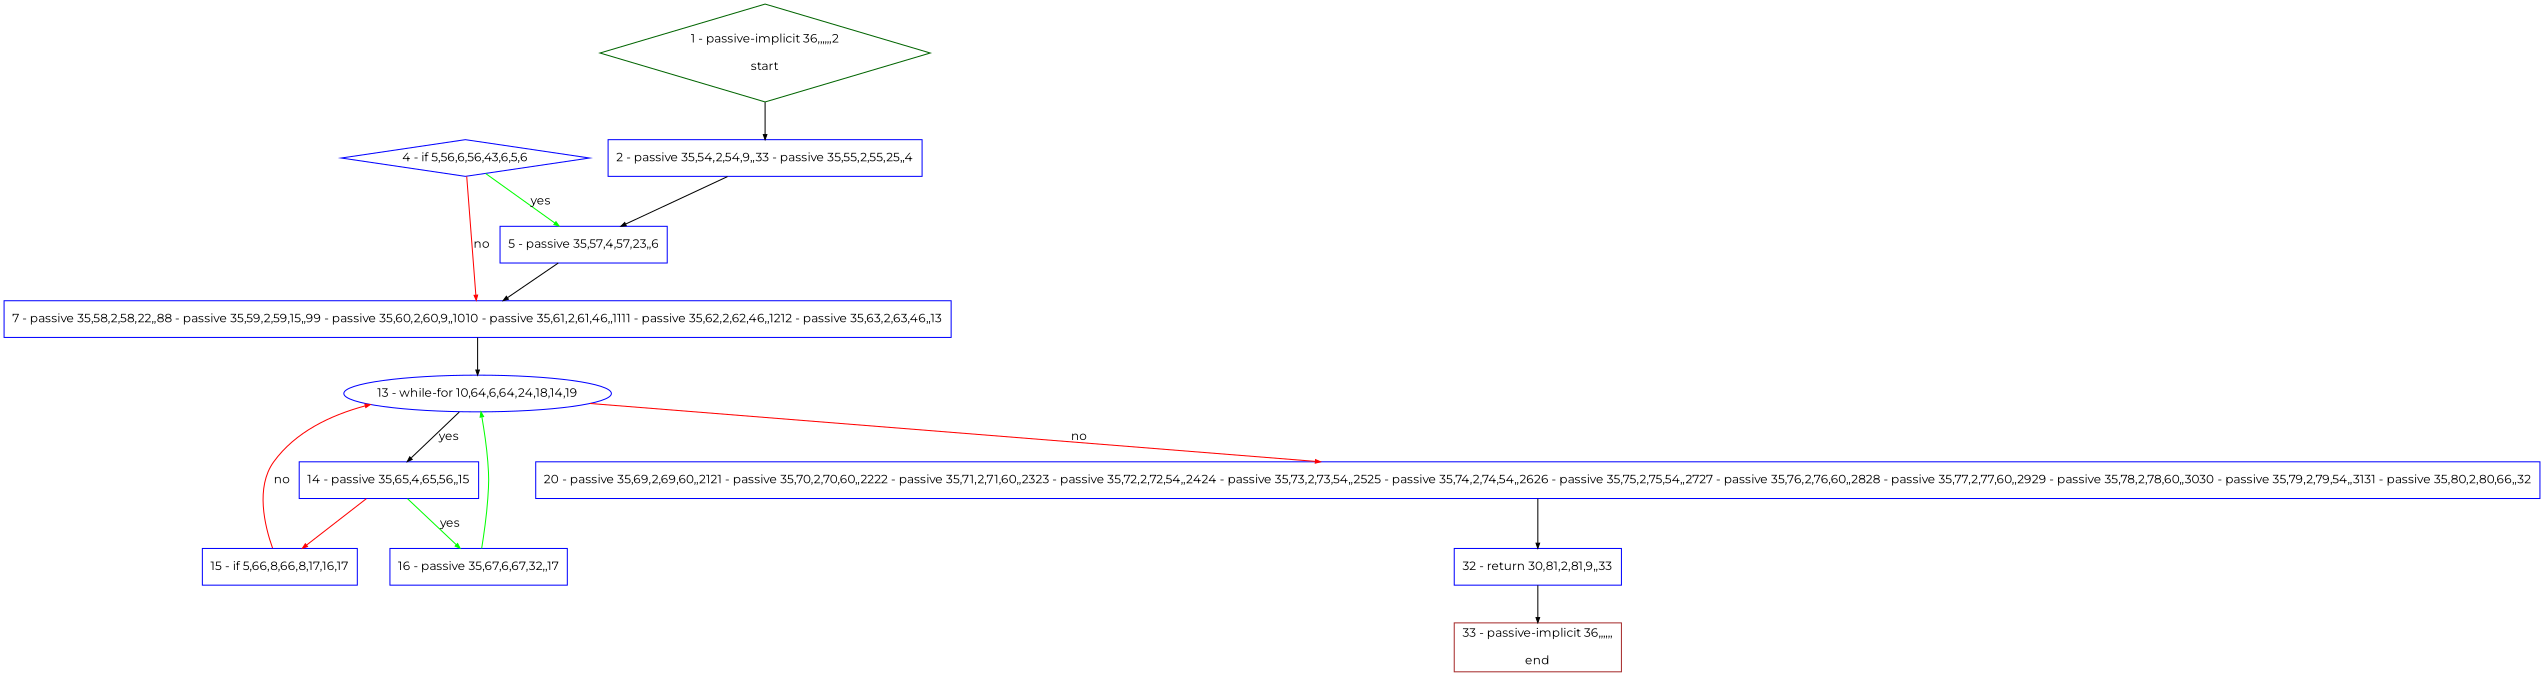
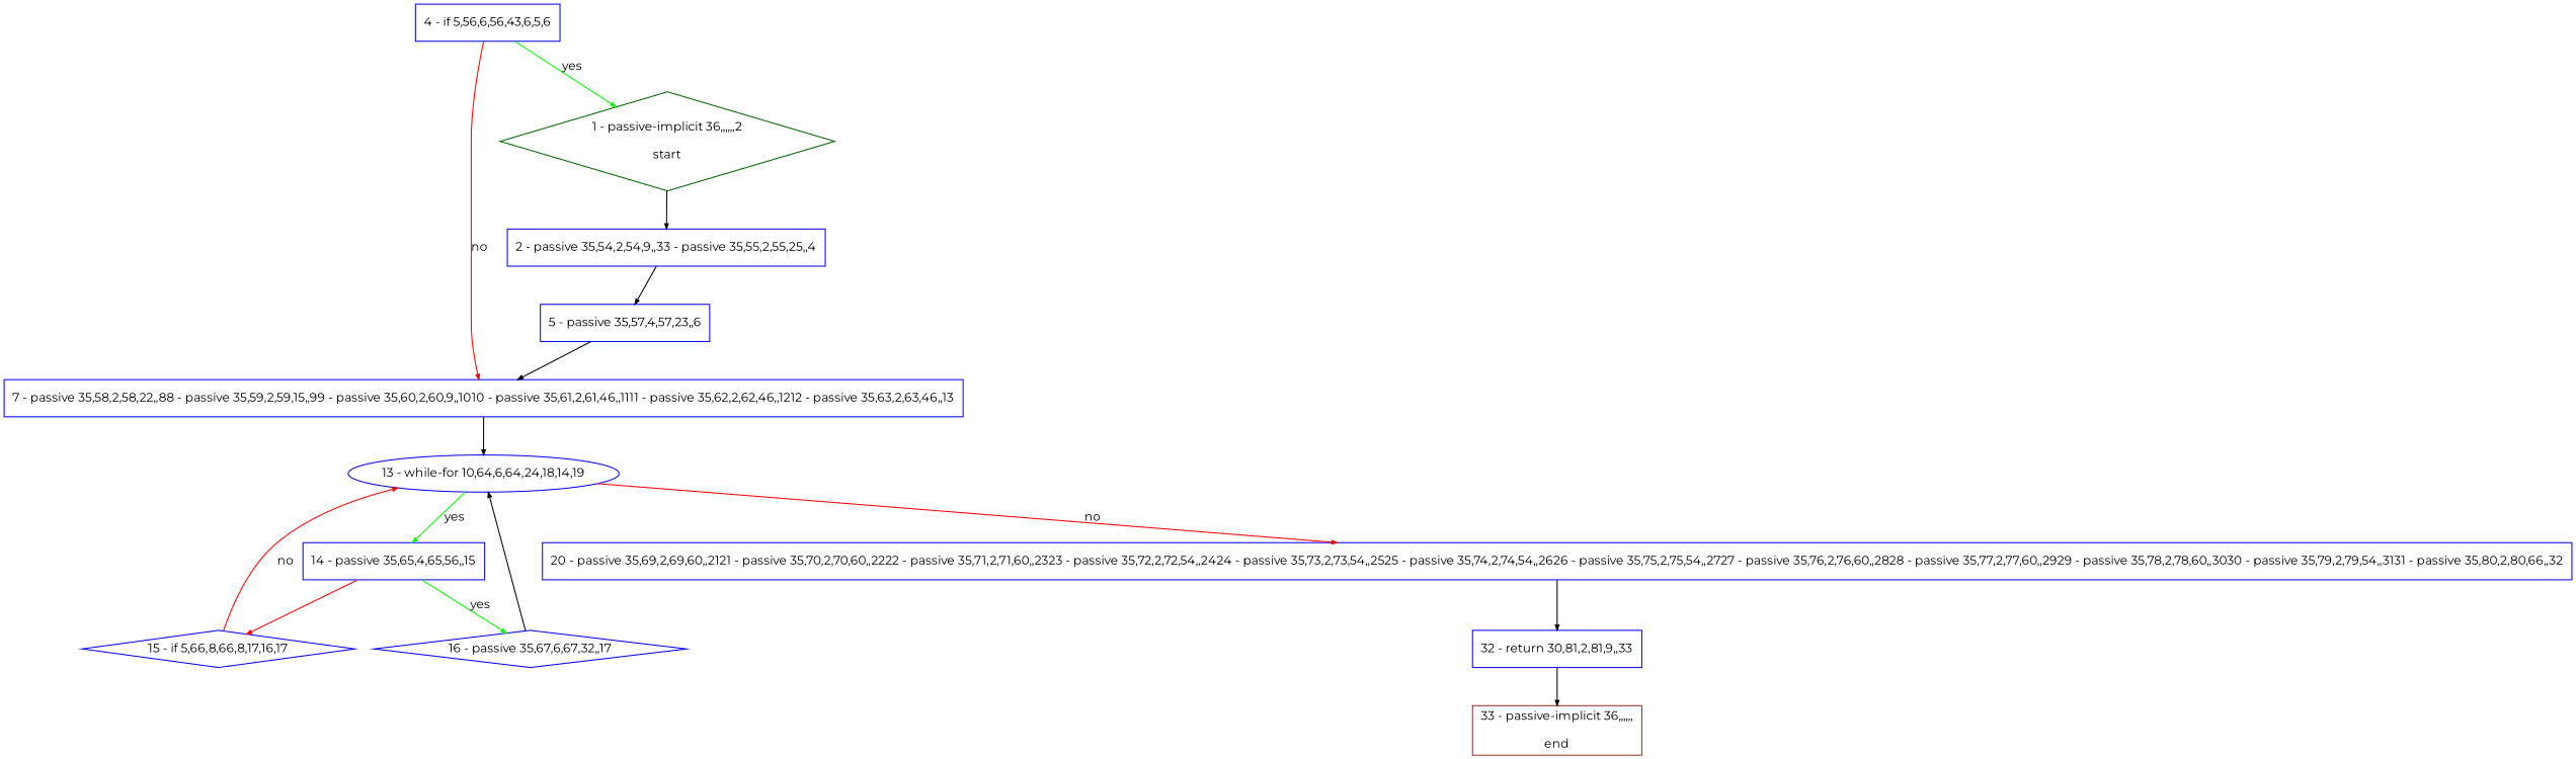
  digraph {
    bgcolor=white
    compound=true
    fillcolor="#FFFFCC"
    fontname=Montserrat
    fontsize=12
    pack=true
    packmode=clust
    style="rounded,filled"
    node [color="#0000ff" compound=true fillcolor="#ffffff" fixedsize=false fontname=Montserrat fontsize=12 node_initialized=no shape=box style=filled]
    edge [arrowhead=normal arrowsize=0.5 arrowtail=none color="#000000" compound=true dir=forward fontcolor=black fontname=Montserrat fontsize=12]
    n1 [label="2 - passive 35,54,2,54,9,,33 - passive 35,55,2,55,25,,4"]
    n2 [label="5 - passive 35,57,4,57,23,,6"]
-   n3 [label="4 - if 5,56,6,56,43,6,5,6" shape=diamond]
+   n3 [label="4 - if 5,56,6,56,43,6,5,6"]
    n4 [label="7 - passive 35,58,2,58,22,,88 - passive 35,59,2,59,15,,99 - passive 35,60,2,60,9,,1010 - passive 35,61,2,61,46,,1111 - passive 35,62,2,62,46,,1212 - passive 35,63,2,63,46,,13"]
    n5 [color="#006400" label="1 - passive-implicit 36,,,,,,2\n\nstart" shape=diamond]
    n6 [label="13 - while-for 10,64,6,64,24,18,14,19" shape=oval]
    n7 [label="14 - passive 35,65,4,65,56,,15"]
    n8 [label="20 - passive 35,69,2,69,60,,2121 - passive 35,70,2,70,60,,2222 - passive 35,71,2,71,60,,2323 - passive 35,72,2,72,54,,2424 - passive 35,73,2,73,54,,2525 - passive 35,74,2,74,54,,2626 - passive 35,75,2,75,54,,2727 - passive 35,76,2,76,60,,2828 - passive 35,77,2,77,60,,2929 - passive 35,78,2,78,60,,3030 - passive 35,79,2,79,54,,3131 - passive 35,80,2,80,66,,32"]
-   n9 [label="15 - if 5,66,8,66,8,17,16,17"]
-   n10 [label="16 - passive 35,67,6,67,32,,17"]
+   n9 [label="15 - if 5,66,8,66,8,17,16,17" shape=diamond]
+   n10 [label="16 - passive 35,67,6,67,32,,17" shape=diamond]
    n11 [label="32 - return 30,81,2,81,9,,33"]
    n12 [color="#a52a2a" label="33 - passive-implicit 36,,,,,,\n\nend"]
    n1 -> n2
    n2 -> n4
-   n3 -> n2 [color="#00ff00" label=yes]
+   n3 -> n5 [color="#00ff00" label=yes]
    n3 -> n4 [color="#ff0000" label=no]
    n4 -> n6
    n5 -> n1
-   n6 -> n7 [label=yes]
+   n6 -> n7 [color="#00ff00" label=yes]
    n6 -> n8 [color="#ff0000" label=no]
    n7 -> n9 [color="#ff0000"]
    n7 -> n10 [color="#00ff00" label=yes]
    n8 -> n11
    n9 -> n6 [color="#ff0000" label=no]
-   n10 -> n6 [color="#00ff00"]
+   n10 -> n6
    n11 -> n12
  }
